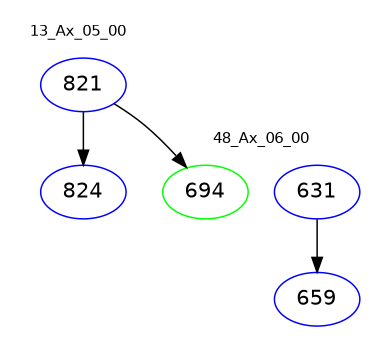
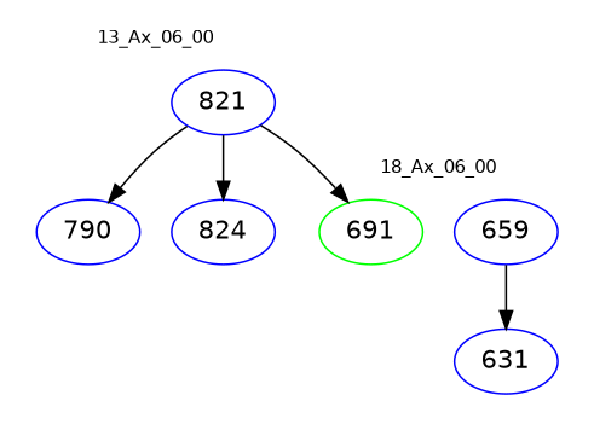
  digraph {
    fontname="DejaVu Sans"
    node [color=blue fontname="DejaVu Sans"]
    edge [color=black fontname="DejaVu Sans"]
    n1 [label=659]
    n2 [label=631]
-   n3 [color=green label=694]
+   n3 [color=green label=691]
    n4 [label=821]
+   n5 [label=790]
    n6 [label=824]
    subgraph cluster_1 {
      color=white
      fontsize=10
-     label="48_Ax_06_00"
+     label="18_Ax_06_00"
      n1
      n2
      n3
    }
    subgraph cluster_2 {
      color=white
      fontsize=10
-     label="13_Ax_05_00"
+     label="13_Ax_06_00"
      n4
+     n5
      n6
    }
-   n2 -> n1
+   n1 -> n2
    n4 -> n3
+   n4 -> n5
    n4 -> n6
  }
